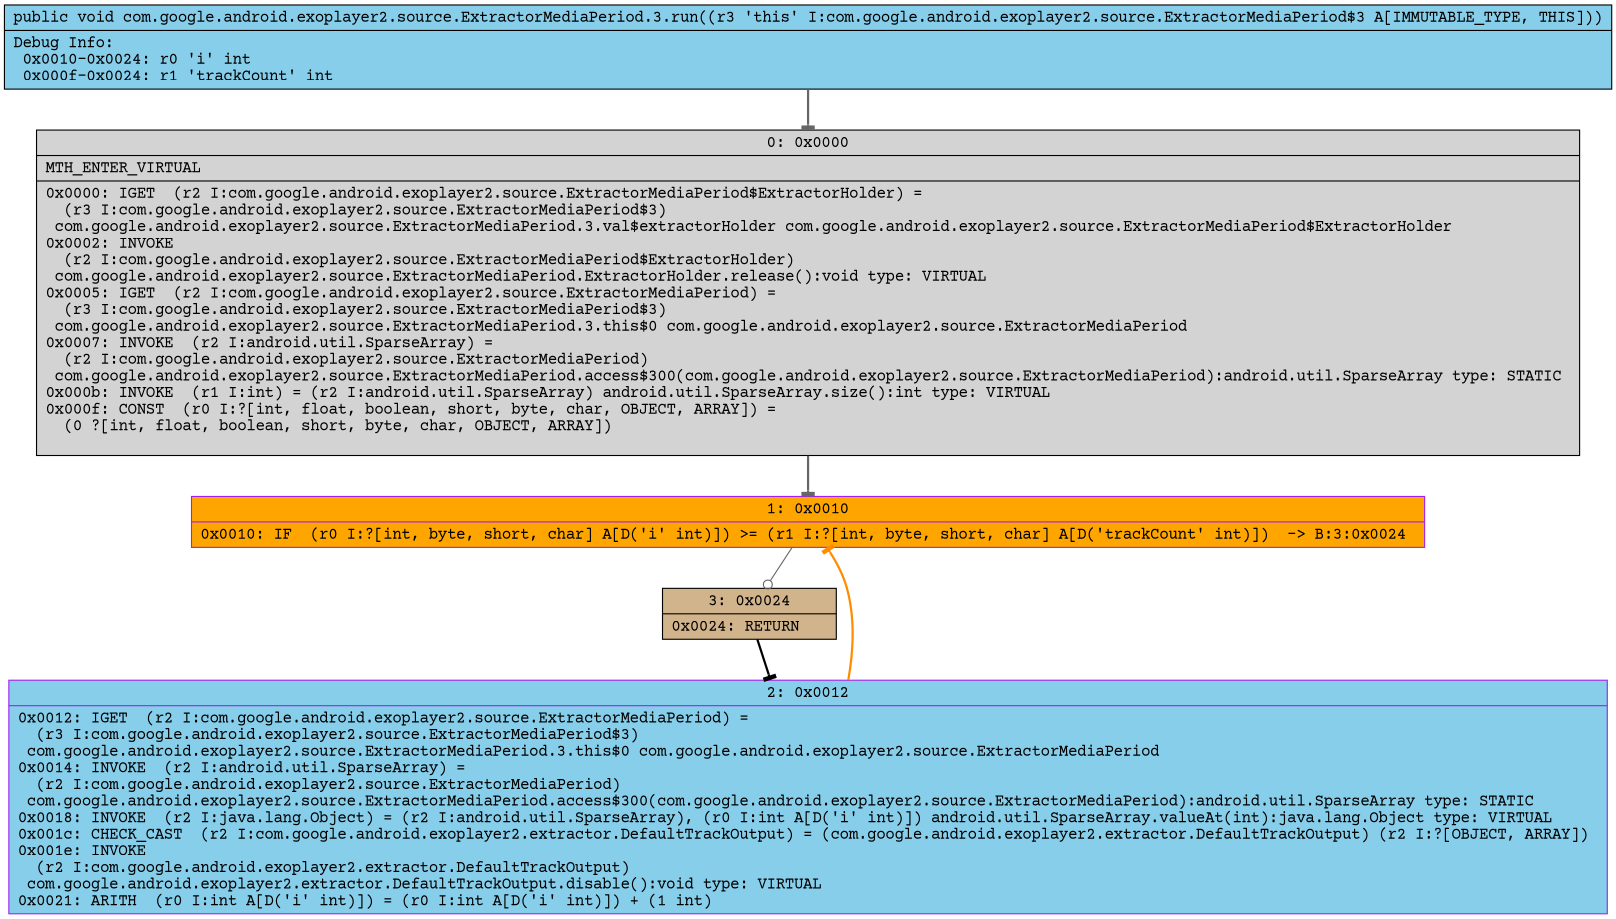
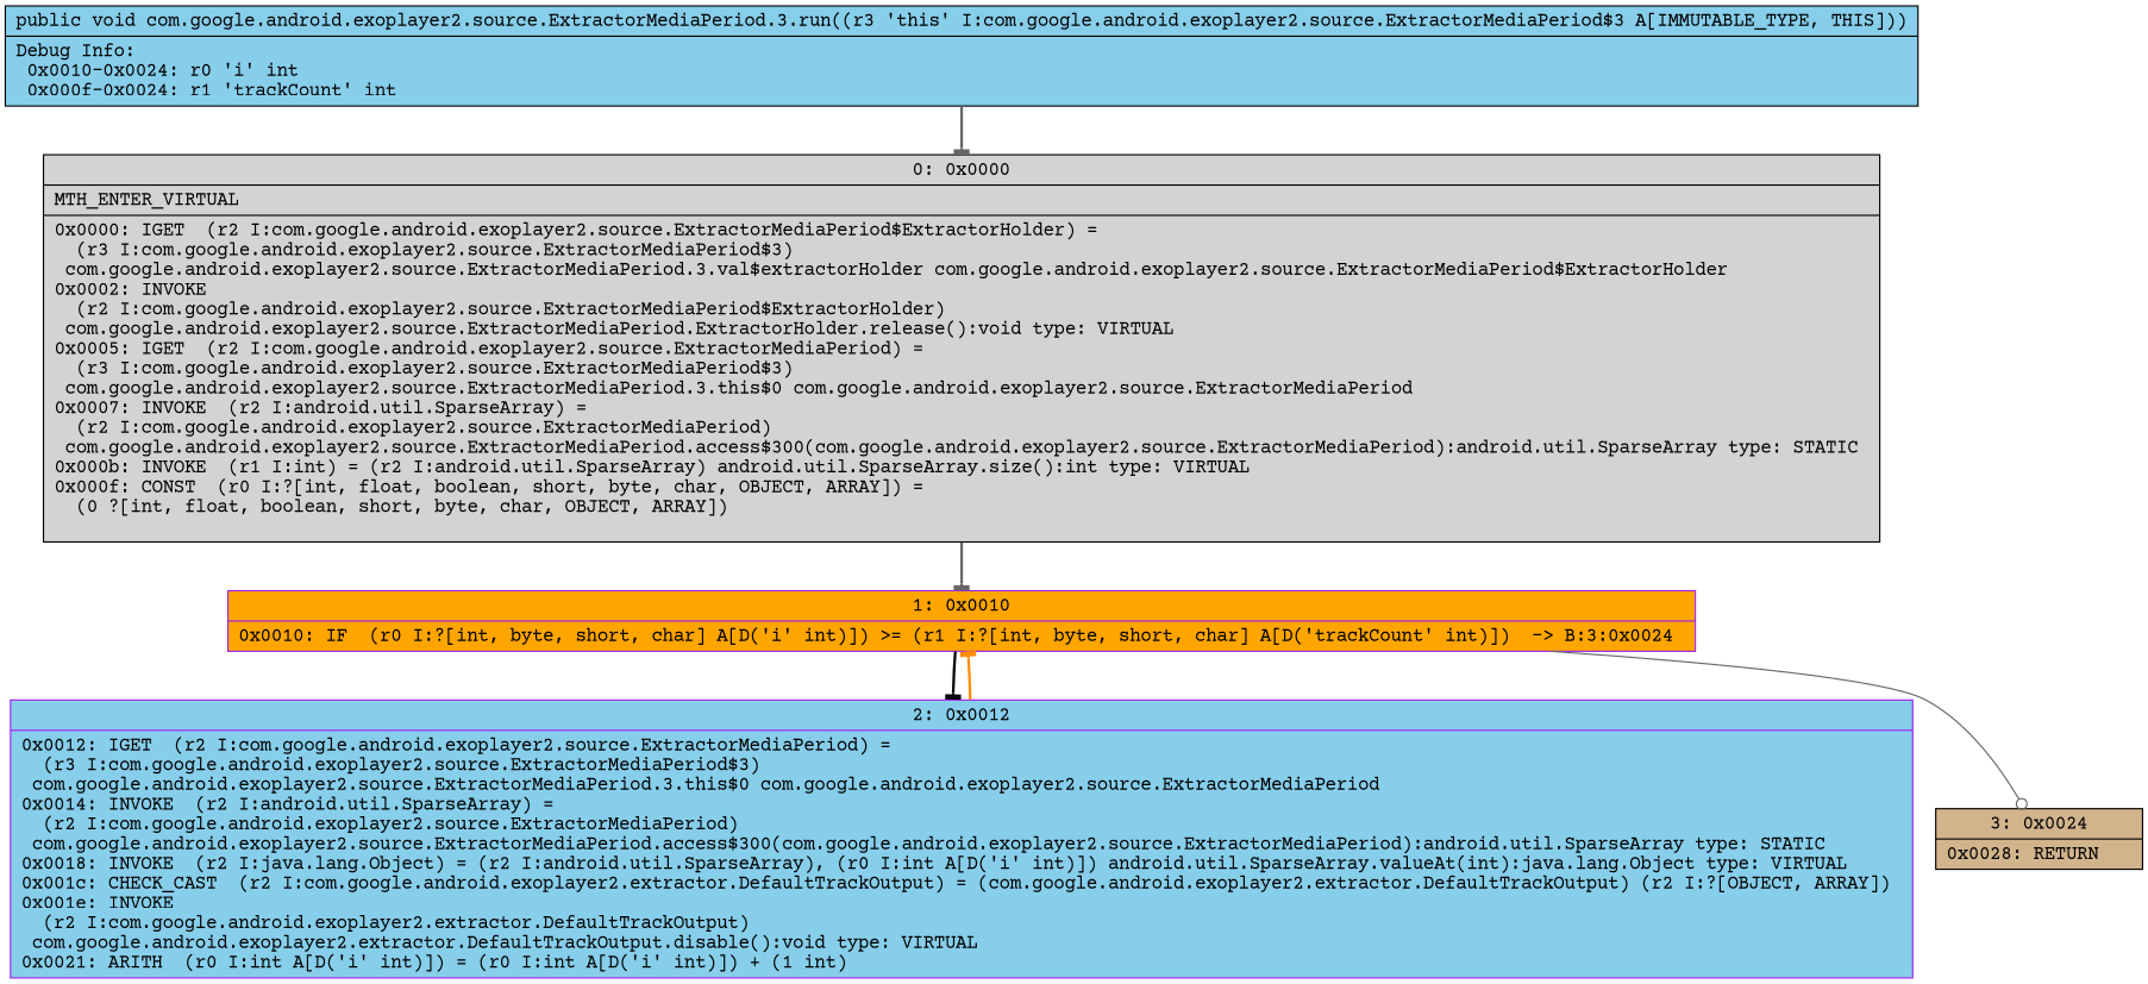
  digraph {
    fontname="Courier Prime"
    node [color=black fillcolor=skyblue fontname="Courier Prime" shape=record style=filled]
    edge [arrowhead=tee color=gray40 fontname="Courier Prime" style=bold]
    n1 [fillcolor=lightgrey label="{0\:\ 0x0000|MTH_ENTER_VIRTUAL\l|0x0000: IGET  (r2 I:com.google.android.exoplayer2.source.ExtractorMediaPeriod$ExtractorHolder) = \l  (r3 I:com.google.android.exoplayer2.source.ExtractorMediaPeriod$3)\l com.google.android.exoplayer2.source.ExtractorMediaPeriod.3.val$extractorHolder com.google.android.exoplayer2.source.ExtractorMediaPeriod$ExtractorHolder \l0x0002: INVOKE  \l  (r2 I:com.google.android.exoplayer2.source.ExtractorMediaPeriod$ExtractorHolder)\l com.google.android.exoplayer2.source.ExtractorMediaPeriod.ExtractorHolder.release():void type: VIRTUAL \l0x0005: IGET  (r2 I:com.google.android.exoplayer2.source.ExtractorMediaPeriod) = \l  (r3 I:com.google.android.exoplayer2.source.ExtractorMediaPeriod$3)\l com.google.android.exoplayer2.source.ExtractorMediaPeriod.3.this$0 com.google.android.exoplayer2.source.ExtractorMediaPeriod \l0x0007: INVOKE  (r2 I:android.util.SparseArray) = \l  (r2 I:com.google.android.exoplayer2.source.ExtractorMediaPeriod)\l com.google.android.exoplayer2.source.ExtractorMediaPeriod.access$300(com.google.android.exoplayer2.source.ExtractorMediaPeriod):android.util.SparseArray type: STATIC \l0x000b: INVOKE  (r1 I:int) = (r2 I:android.util.SparseArray) android.util.SparseArray.size():int type: VIRTUAL \l0x000f: CONST  (r0 I:?[int, float, boolean, short, byte, char, OBJECT, ARRAY]) = \l  (0 ?[int, float, boolean, short, byte, char, OBJECT, ARRAY])\l \l}"]
    n2 [color=purple fillcolor=orange label="{1\:\ 0x0010|0x0010: IF  (r0 I:?[int, byte, short, char] A[D('i' int)]) \>= (r1 I:?[int, byte, short, char] A[D('trackCount' int)])  \-\> B:3:0x0024 \l}"]
    n3 [color=purple label="{2\:\ 0x0012|0x0012: IGET  (r2 I:com.google.android.exoplayer2.source.ExtractorMediaPeriod) = \l  (r3 I:com.google.android.exoplayer2.source.ExtractorMediaPeriod$3)\l com.google.android.exoplayer2.source.ExtractorMediaPeriod.3.this$0 com.google.android.exoplayer2.source.ExtractorMediaPeriod \l0x0014: INVOKE  (r2 I:android.util.SparseArray) = \l  (r2 I:com.google.android.exoplayer2.source.ExtractorMediaPeriod)\l com.google.android.exoplayer2.source.ExtractorMediaPeriod.access$300(com.google.android.exoplayer2.source.ExtractorMediaPeriod):android.util.SparseArray type: STATIC \l0x0018: INVOKE  (r2 I:java.lang.Object) = (r2 I:android.util.SparseArray), (r0 I:int A[D('i' int)]) android.util.SparseArray.valueAt(int):java.lang.Object type: VIRTUAL \l0x001c: CHECK_CAST  (r2 I:com.google.android.exoplayer2.extractor.DefaultTrackOutput) = (com.google.android.exoplayer2.extractor.DefaultTrackOutput) (r2 I:?[OBJECT, ARRAY]) \l0x001e: INVOKE  \l  (r2 I:com.google.android.exoplayer2.extractor.DefaultTrackOutput)\l com.google.android.exoplayer2.extractor.DefaultTrackOutput.disable():void type: VIRTUAL \l0x0021: ARITH  (r0 I:int A[D('i' int)]) = (r0 I:int A[D('i' int)]) + (1 int) \l}"]
-   n4 [fillcolor=tan label="{3\:\ 0x0024|0x0024: RETURN   \l}"]
+   n4 [fillcolor=tan label="{3\:\ 0x0024|0x0028: RETURN   \l}"]
    n5 [label="{public void com.google.android.exoplayer2.source.ExtractorMediaPeriod.3.run((r3 'this' I:com.google.android.exoplayer2.source.ExtractorMediaPeriod$3 A[IMMUTABLE_TYPE, THIS]))  | Debug Info:\l  0x0010\-0x0024: r0 'i' int\l  0x000f\-0x0024: r1 'trackCount' int\l}"]
    n1 -> n2
-   n4 -> n3 [color=black]
+   n2 -> n3 [color=black]
    n2 -> n4 [arrowhead=odot style=solid]
    n3 -> n2 [color=darkorange]
    n5 -> n1
  }
